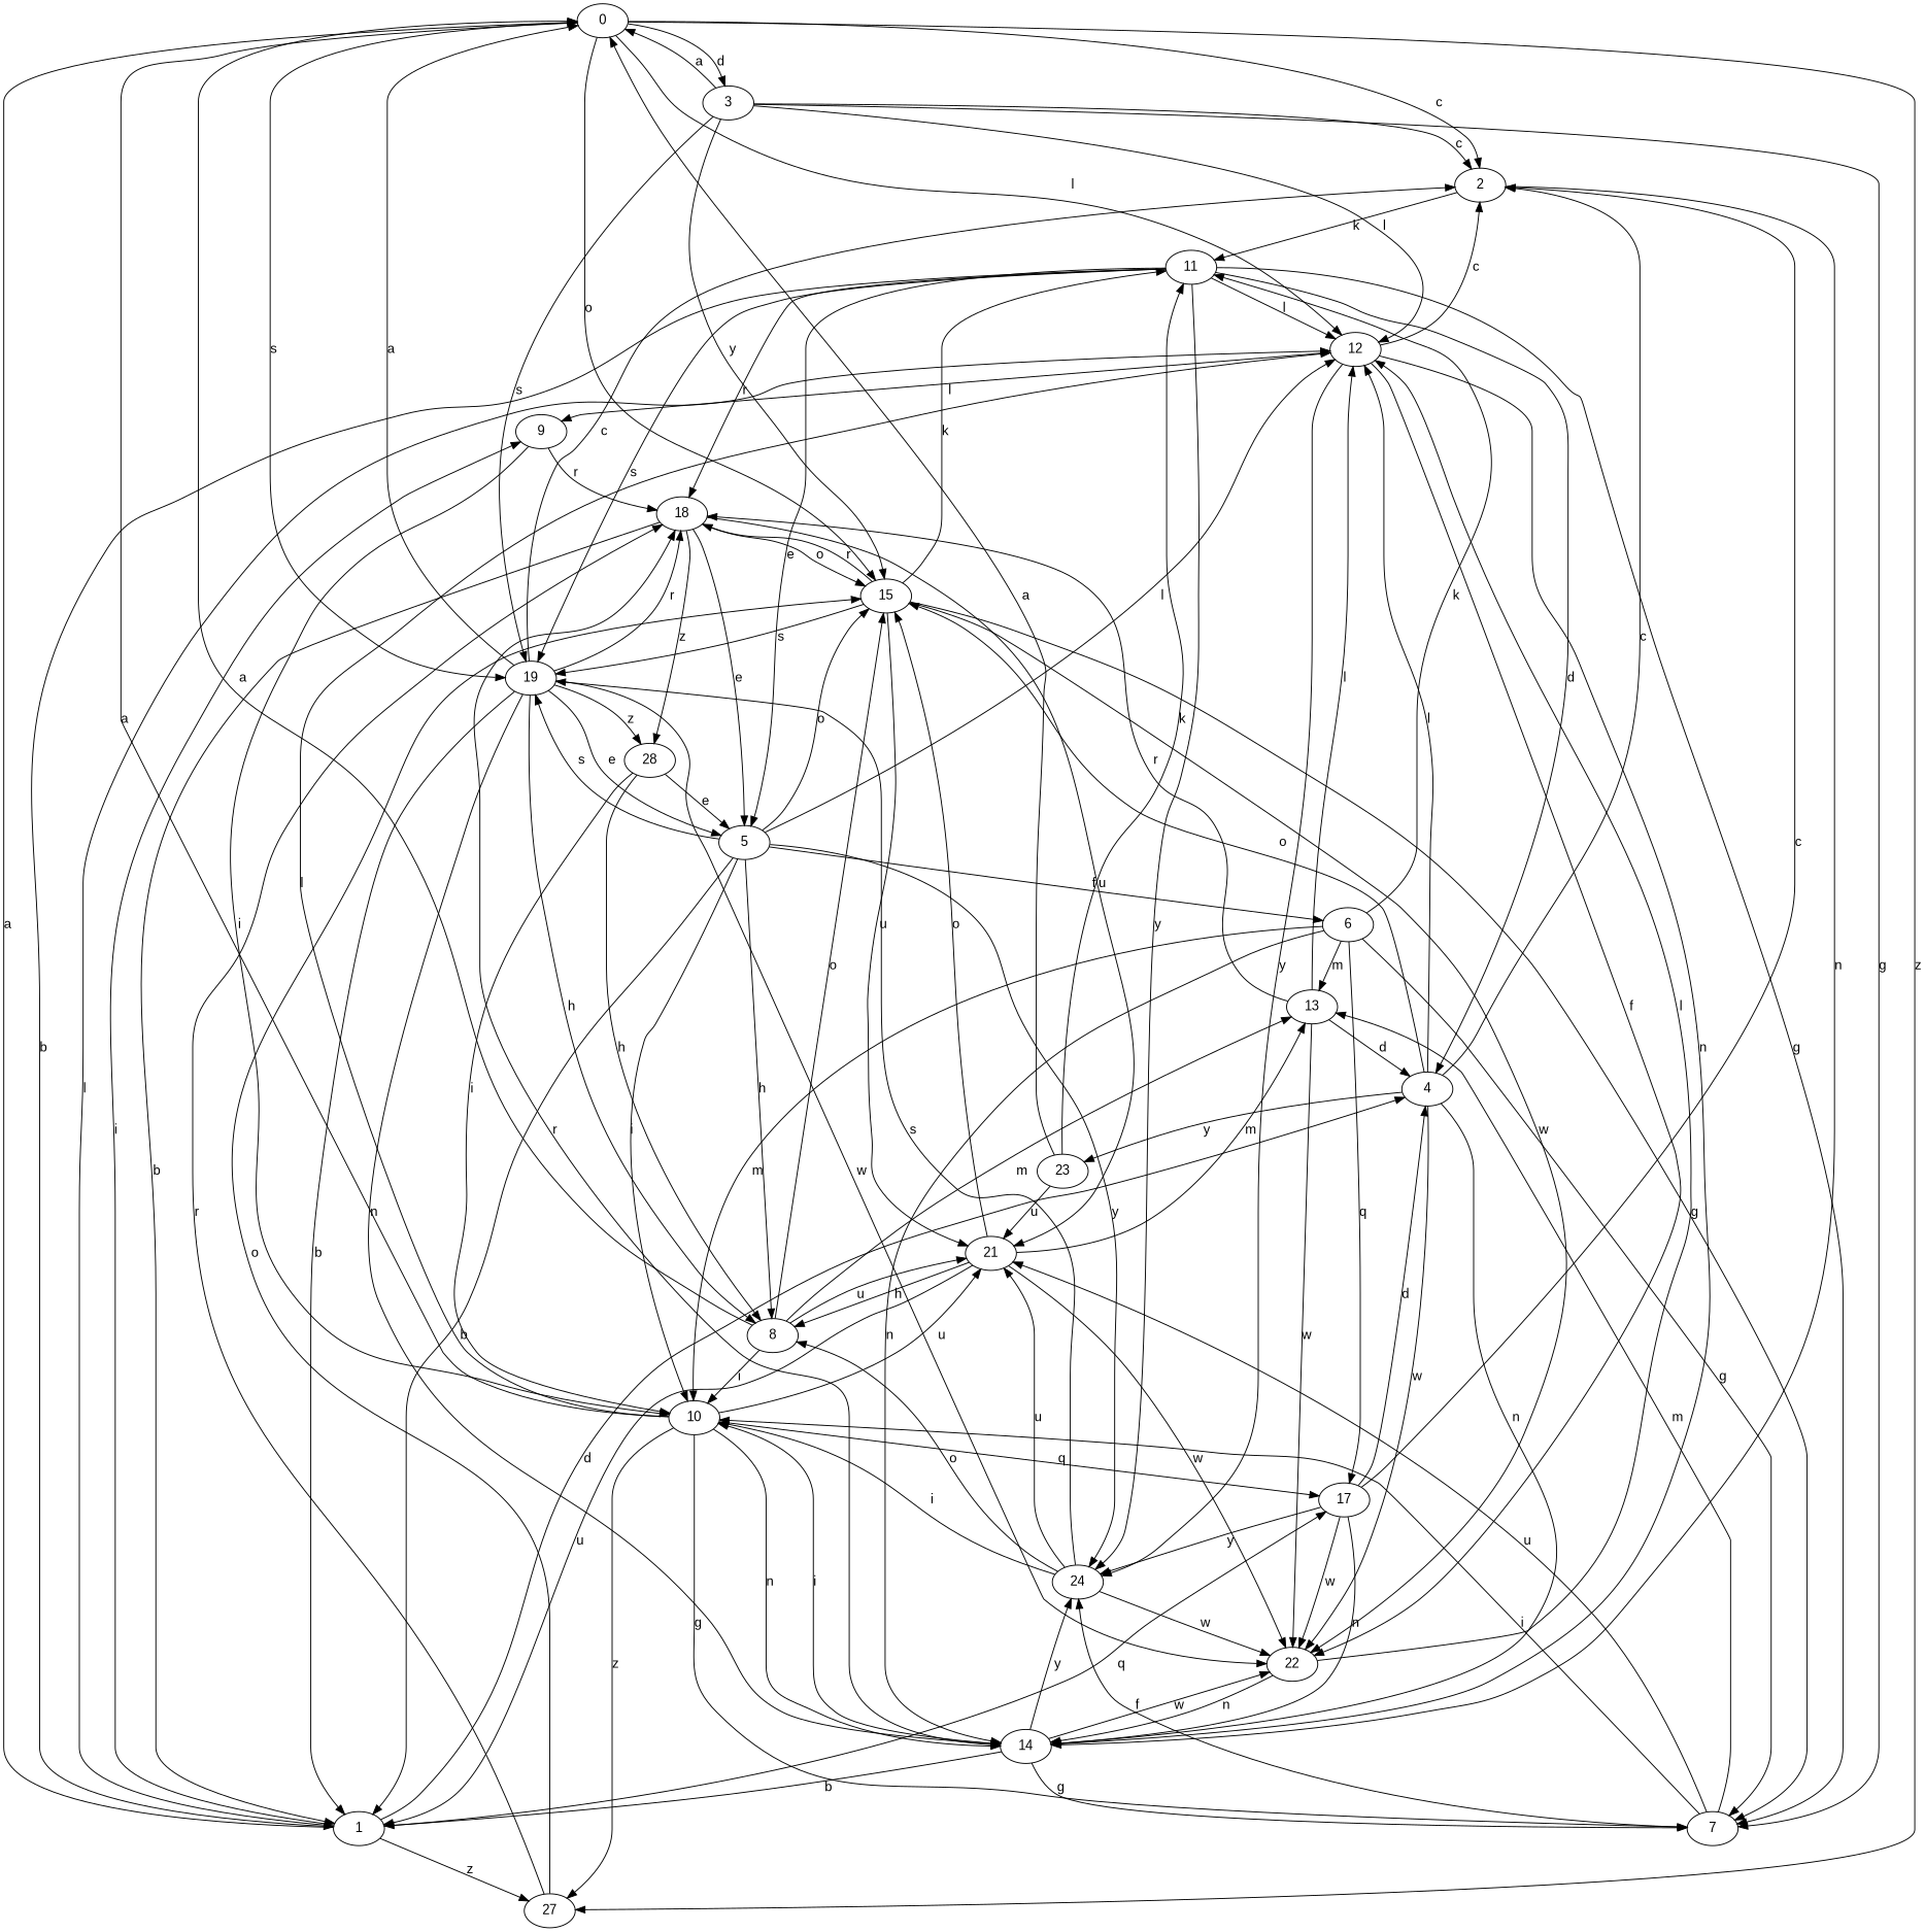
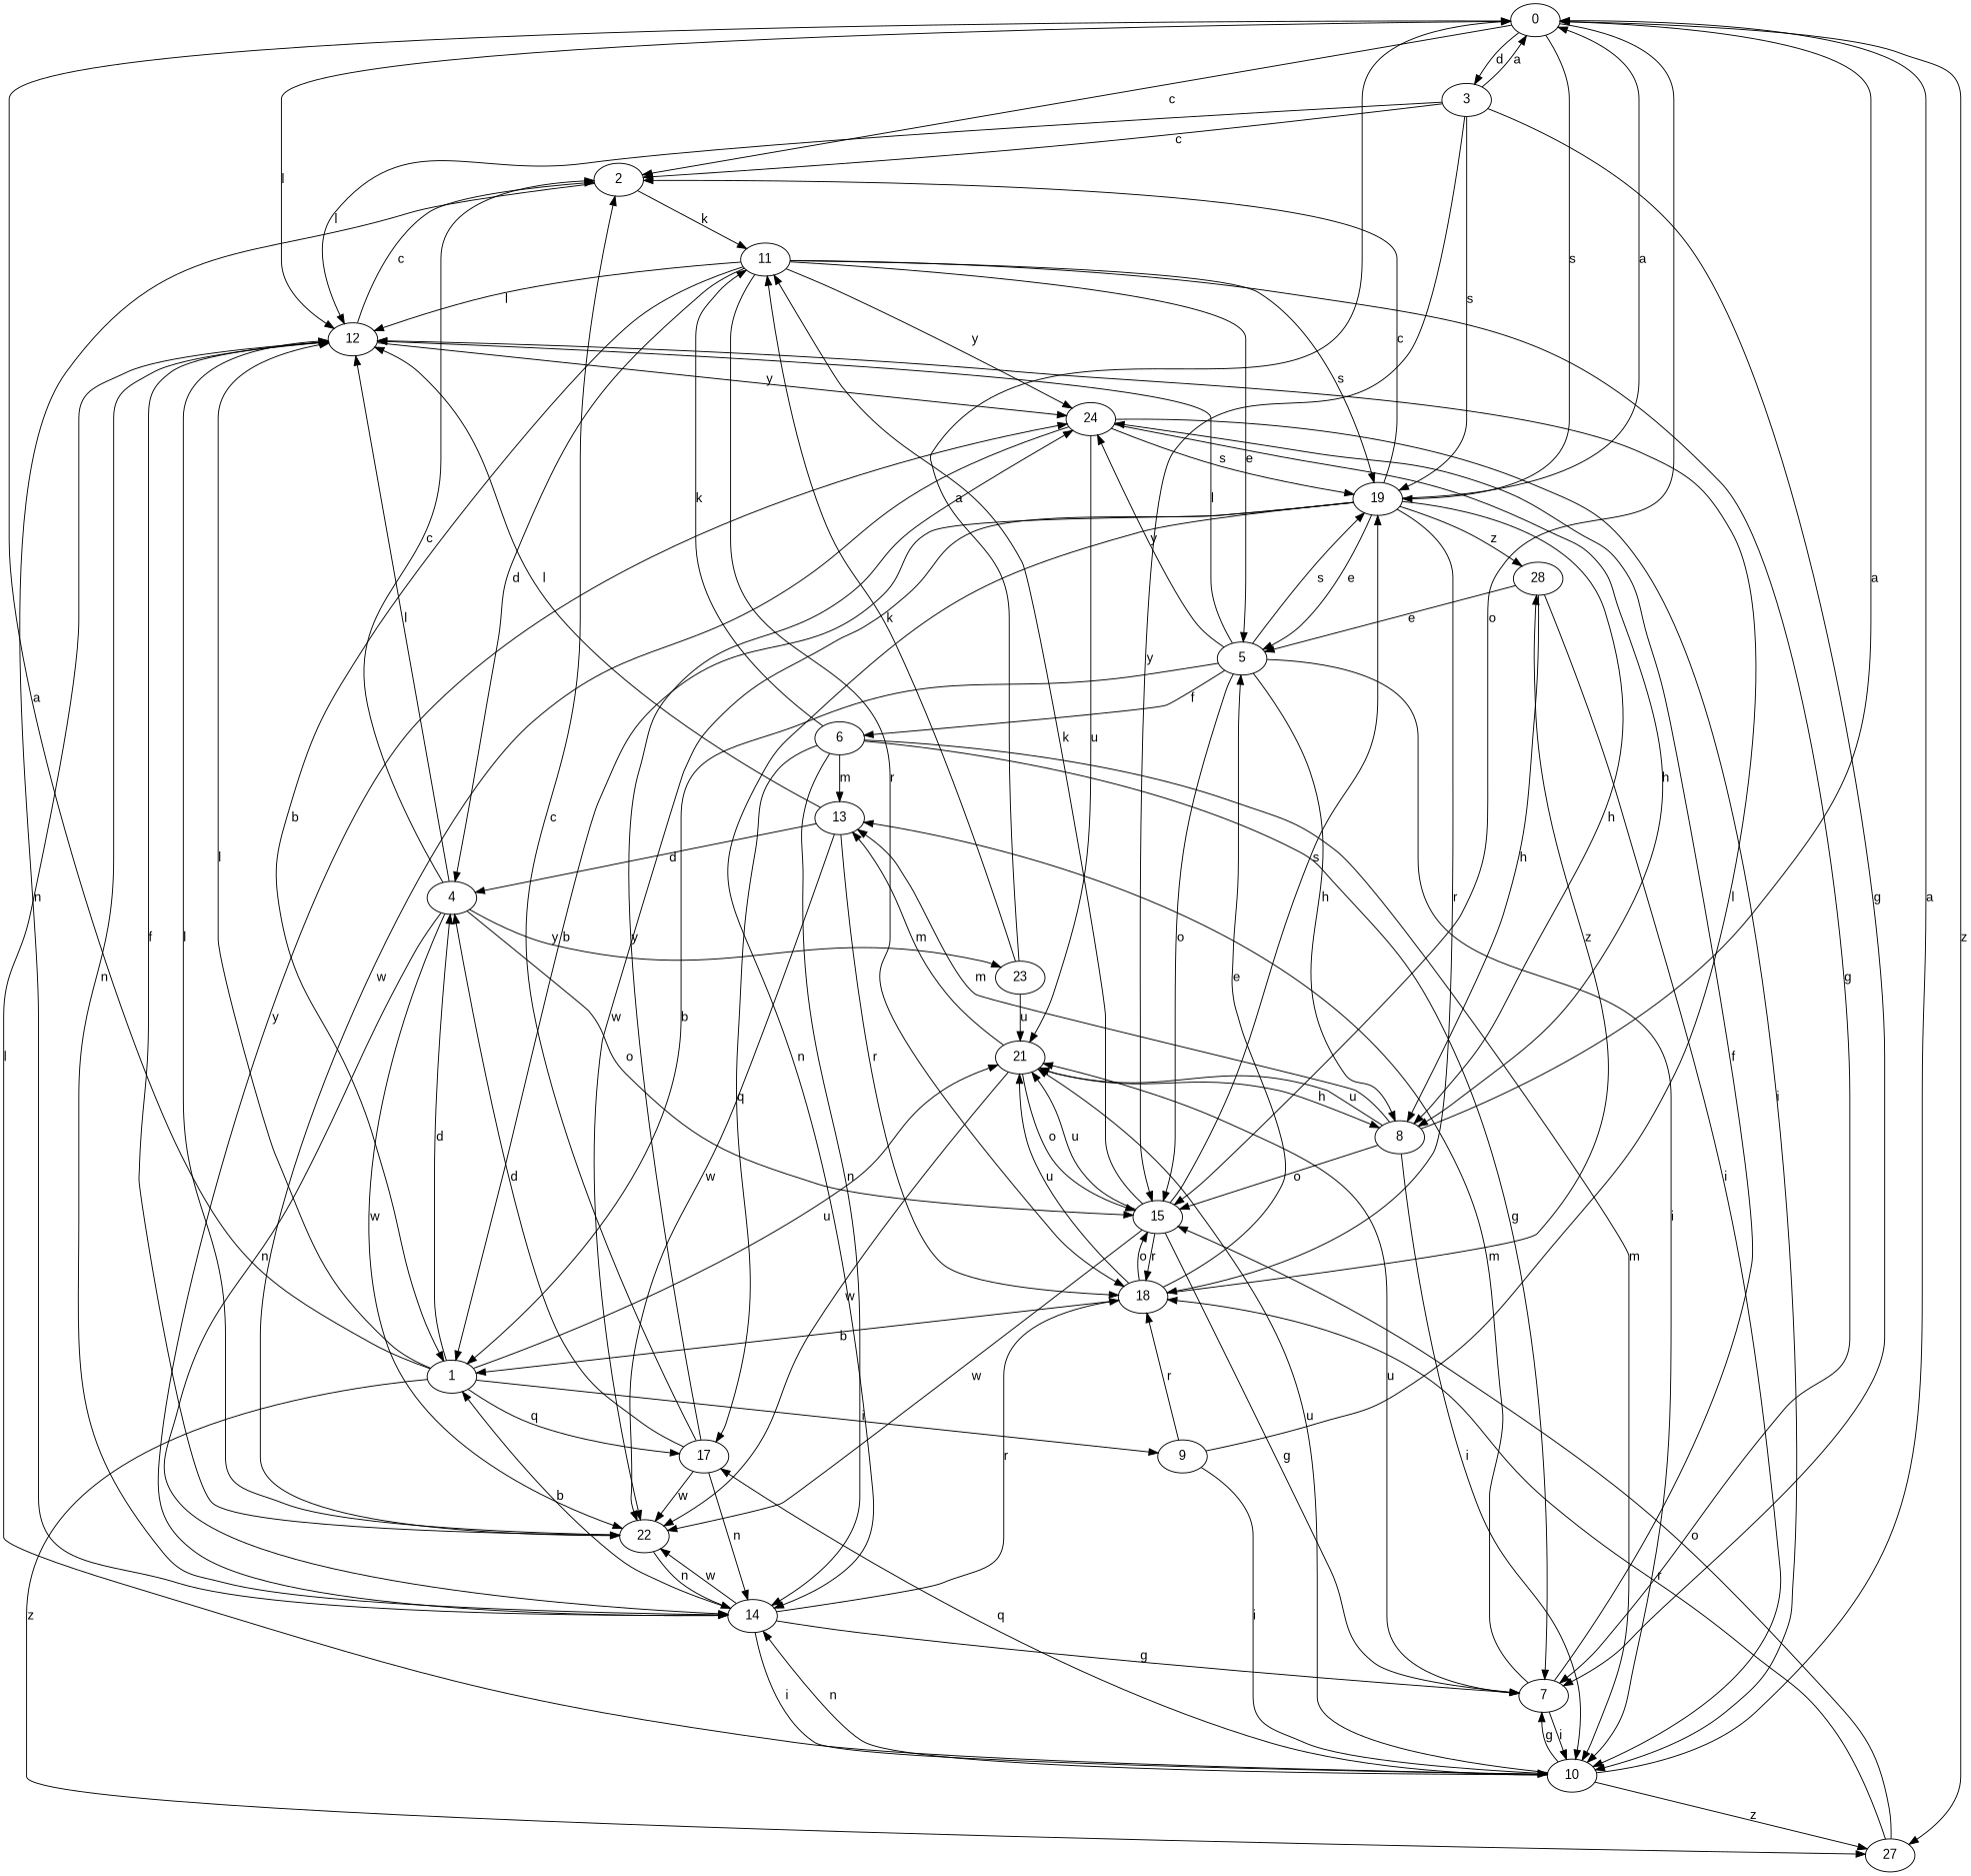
  strict digraph {
    fontname="Liberation Sans"
    node [fontname="Liberation Sans"]
    edge [fontname="Liberation Sans"]
    0
    2
    3
    12
    15
    19
    27
    11
    14
    7
    22
    24
    21
    18
    1
    5
    8
    28
    4
    9
    17
    23
    10
    13
    6
    0 -> 2 [label=c]
    0 -> 3 [label=d]
    0 -> 12 [label=l]
    0 -> 15 [label=o]
    0 -> 19 [label=s]
    0 -> 27 [label=z]
    2 -> 11 [label=k]
    2 -> 14 [label=n]
    3 -> 0 [label=a]
    3 -> 2 [label=c]
    3 -> 12 [label=l]
    3 -> 15 [label=y]
    3 -> 19 [label=s]
    3 -> 7 [label=g]
    12 -> 2 [label=c]
    12 -> 14 [label=n]
    12 -> 22 [label=f]
    12 -> 24 [label=y]
    15 -> 19 [label=s]
    15 -> 11 [label=k]
    15 -> 7 [label=g]
    15 -> 22 [label=w]
    15 -> 21 [label=u]
    15 -> 18 [label=r]
    19 -> 0 [label=a]
    19 -> 2 [label=c]
    19 -> 14 [label=n]
    19 -> 22 [label=w]
    19 -> 18 [label=r]
    19 -> 1 [label=b]
    19 -> 5 [label=e]
    19 -> 8 [label=h]
    19 -> 28 [label=z]
    27 -> 15 [label=o]
    27 -> 18 [label=r]
    11 -> 12 [label=l]
    11 -> 19 [label=s]
    11 -> 7 [label=g]
    11 -> 24 [label=y]
    11 -> 18 [label=r]
    11 -> 1 [label=b]
    11 -> 5 [label=e]
    11 -> 4 [label=d]
    14 -> 7 [label=g]
    14 -> 22 [label=w]
    14 -> 24 [label=y]
    14 -> 18 [label=r]
    14 -> 1 [label=b]
    14 -> 10 [label=i]
    7 -> 24 [label=f]
    7 -> 21 [label=u]
    7 -> 10 [label=i]
    7 -> 13 [label=m]
    22 -> 12 [label=l]
    22 -> 14 [label=n]
    24 -> 19 [label=s]
    24 -> 22 [label=w]
    24 -> 21 [label=u]
-   24 -> 8 [label=o]
+   24 -> 8 [label=h]
    24 -> 10 [label=i]
    21 -> 15 [label=o]
    21 -> 22 [label=w]
    21 -> 8 [label=h]
    21 -> 13 [label=m]
    18 -> 15 [label=o]
    18 -> 21 [label=u]
    18 -> 1 [label=b]
    18 -> 5 [label=e]
    18 -> 28 [label=z]
    1 -> 0 [label=a]
    1 -> 12 [label=l]
    1 -> 27 [label=z]
-   21 -> 1 [label=u]
+   1 -> 21 [label=u]
    1 -> 4 [label=d]
    1 -> 9 [label=i]
    1 -> 17 [label=q]
    5 -> 12 [label=l]
    5 -> 15 [label=o]
    5 -> 19 [label=s]
    5 -> 24 [label=y]
    5 -> 1 [label=b]
    5 -> 8 [label=h]
    5 -> 10 [label=i]
    5 -> 6 [label=f]
    8 -> 0 [label=a]
    8 -> 15 [label=o]
    8 -> 21 [label=u]
    8 -> 10 [label=i]
    8 -> 13 [label=m]
    28 -> 5 [label=e]
    28 -> 8 [label=h]
    28 -> 10 [label=i]
    4 -> 2 [label=c]
    4 -> 12 [label=l]
    4 -> 15 [label=o]
    4 -> 14 [label=n]
    4 -> 22 [label=w]
    4 -> 23 [label=y]
-   12 -> 9 [label=l]
+   9 -> 12 [label=l]
    9 -> 18 [label=r]
    9 -> 10 [label=i]
    17 -> 2 [label=c]
    17 -> 14 [label=n]
    17 -> 22 [label=w]
    17 -> 24 [label=y]
    17 -> 4 [label=d]
    23 -> 0 [label=a]
    23 -> 11 [label=k]
    23 -> 21 [label=u]
    10 -> 0 [label=a]
    10 -> 12 [label=l]
    10 -> 27 [label=z]
    10 -> 14 [label=n]
    10 -> 7 [label=g]
    10 -> 21 [label=u]
    10 -> 17 [label=q]
    13 -> 12 [label=l]
    13 -> 22 [label=w]
    13 -> 18 [label=r]
    13 -> 4 [label=d]
    6 -> 11 [label=k]
    6 -> 14 [label=n]
    6 -> 7 [label=g]
    6 -> 17 [label=q]
    6 -> 10 [label=m]
    6 -> 13 [label=m]
  }
